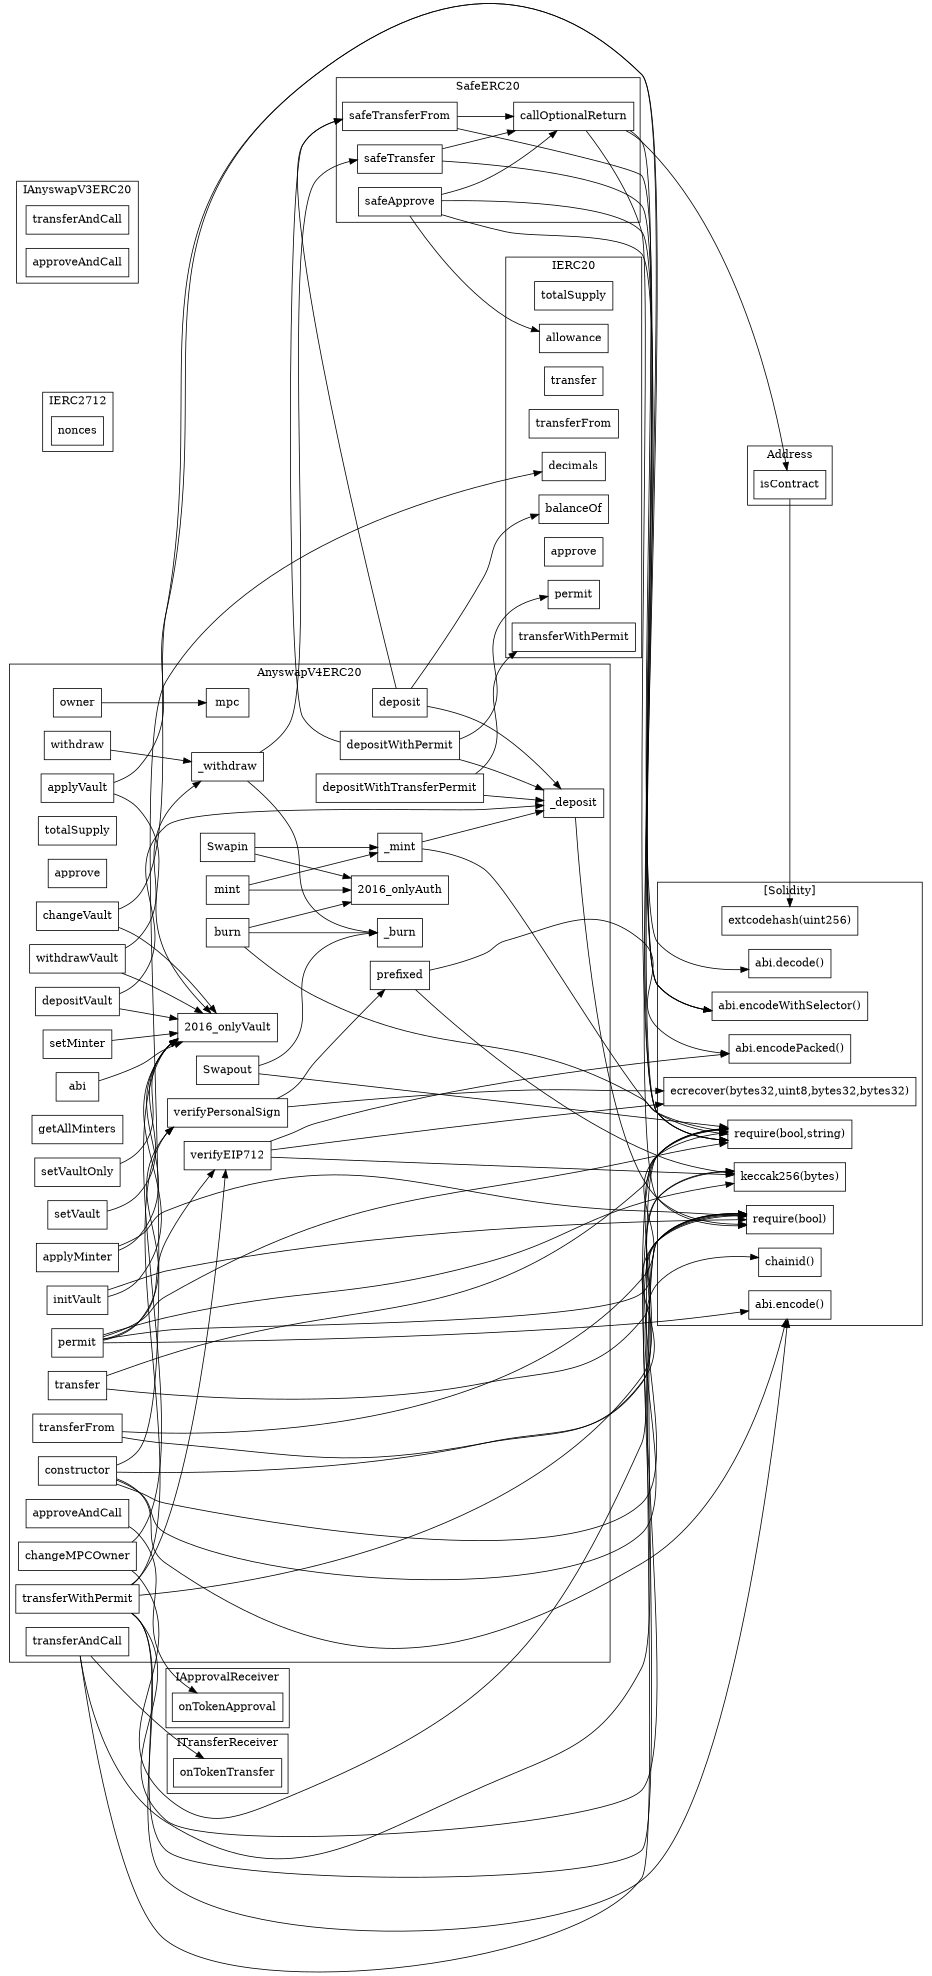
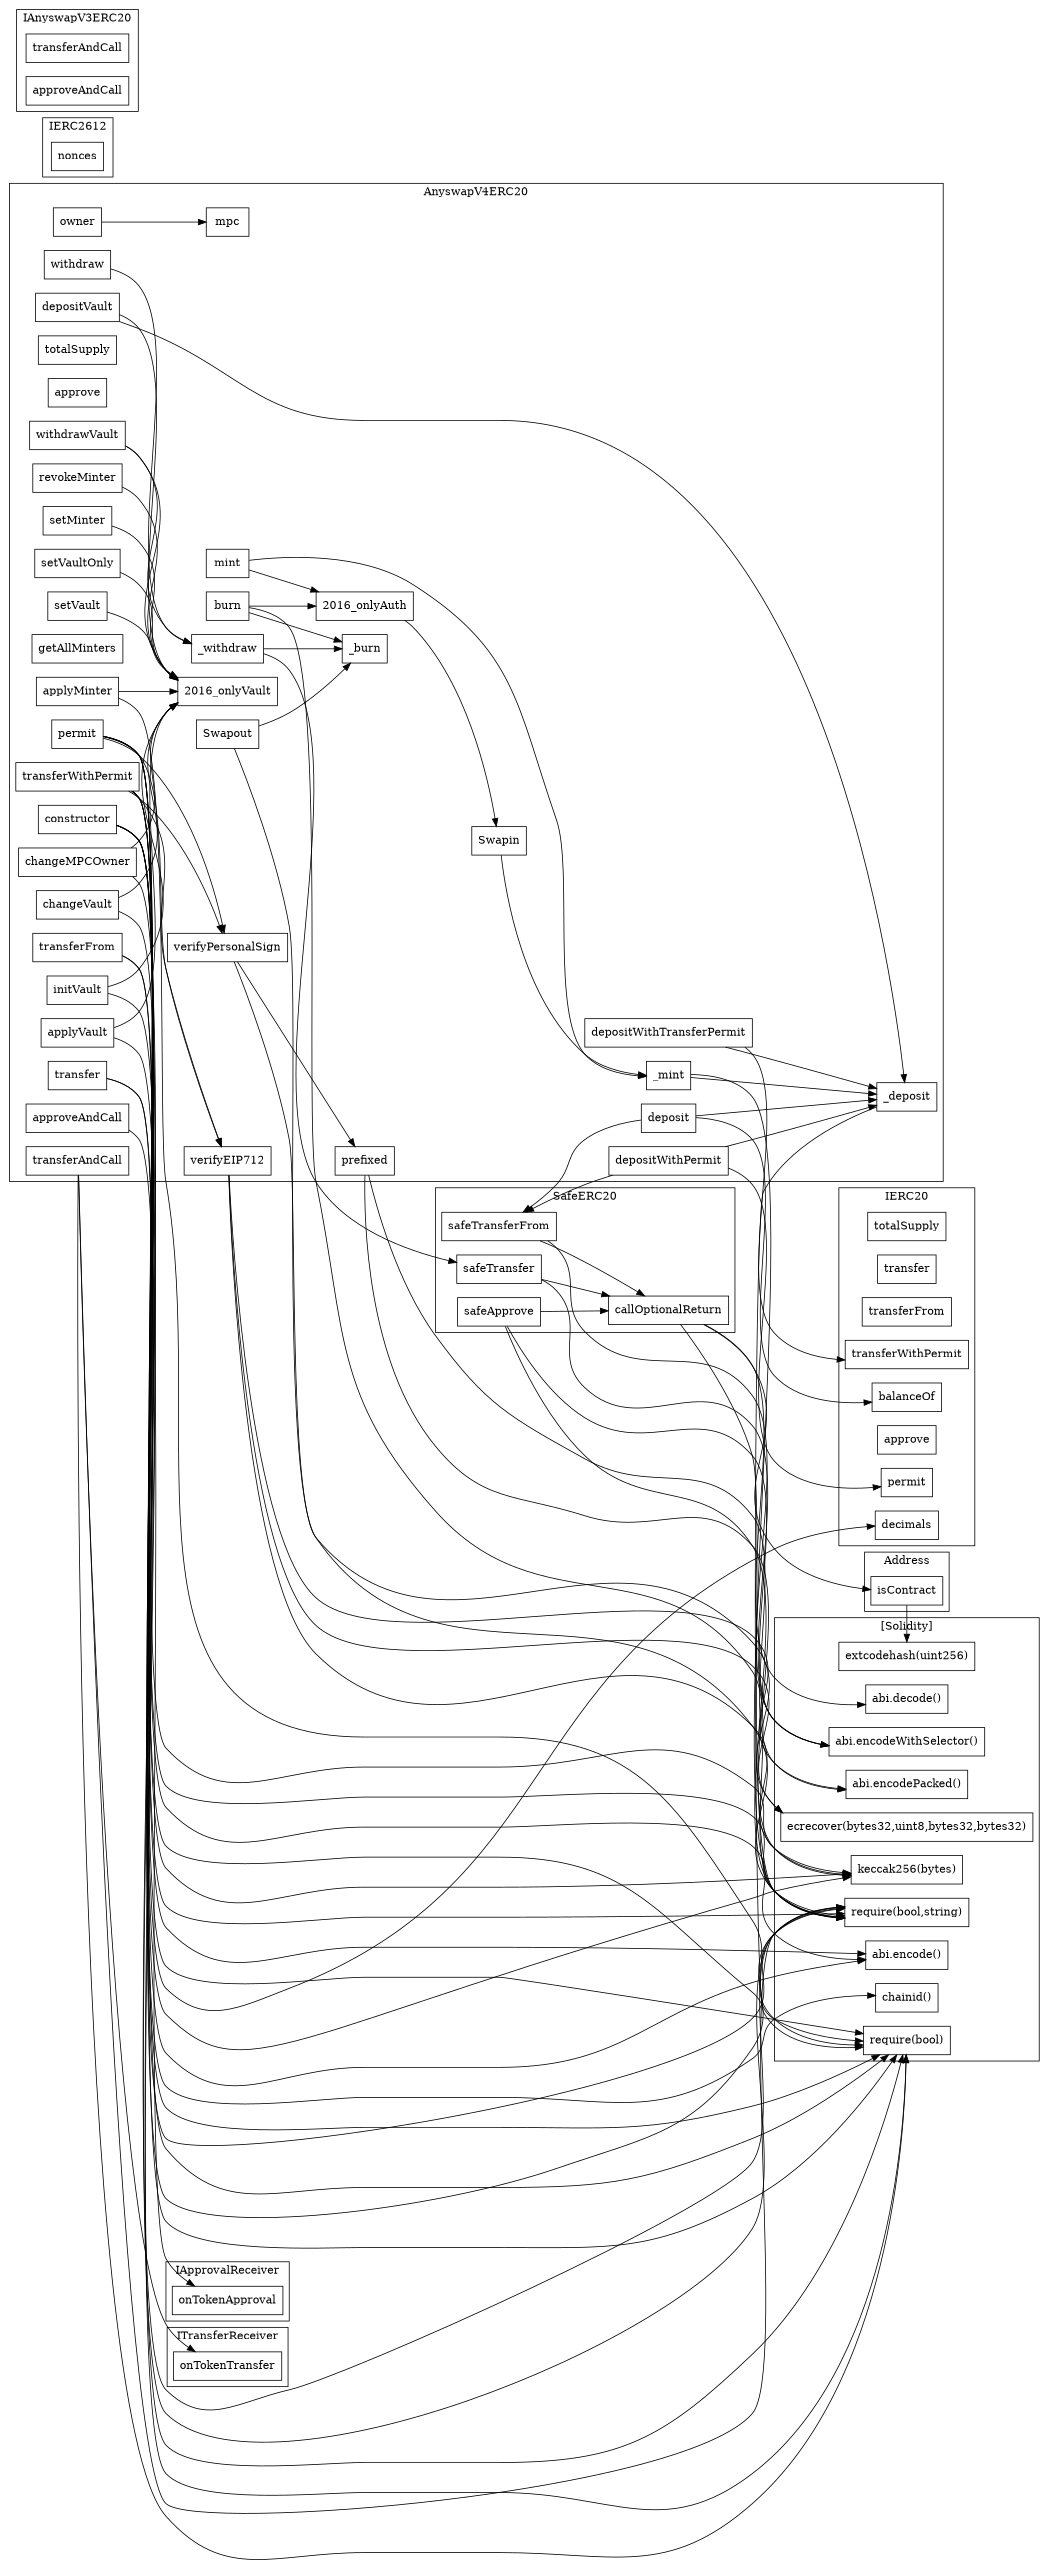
  strict digraph {
    rankdir=LR
    node [shape=box]
    n1 [label=burn]
    n2 [label=_burn]
    "2016_onlyAuth"
    n4 [label=constructor]
    n5 [label=depositVault]
    n6 [label=_deposit]
    "2016_onlyVault"
    n8 [label=owner]
    n9 [label=mpc]
    n10 [label=totalSupply]
    n11 [label=prefixed]
    n12 [label=approve]
    n13 [label=applyMinter]
    n14 [label=transfer]
    n15 [label=depositWithPermit]
-   n16 [label=abi]
+   n16 [label=revokeMinter]
    n17 [label=permit]
    n18 [label=verifyPersonalSign]
    n19 [label=verifyEIP712]
    n20 [label=transferFrom]
    n21 [label=getAllMinters]
    n22 [label=depositWithTransferPermit]
    n23 [label=transferWithPermit]
    n24 [label=approveAndCall]
    n25 [label=transferAndCall]
    n26 [label=Swapout]
    n27 [label=_withdraw]
    n28 [label=setMinter]
    n29 [label=changeMPCOwner]
    n30 [label=withdrawVault]
    n31 [label=applyVault]
    n32 [label=withdraw]
    n33 [label=mint]
    n34 [label=_mint]
    n35 [label=setVaultOnly]
    n36 [label=changeVault]
    n37 [label=setVault]
    n38 [label=deposit]
    n39 [label=Swapin]
    n40 [label=initVault]
    n41 [label=onTokenTransfer]
    n42 [label=nonces]
    n43 [label=isContract]
    n44 [label=totalSupply]
-   n45 [label=allowance]
    n46 [label=transfer]
    n47 [label=transferFrom]
    n48 [label=permit]
    n49 [label=transferWithPermit]
    n50 [label=approve]
    n51 [label=decimals]
    n52 [label=balanceOf]
    n53 [label=onTokenApproval]
    n54 [label=transferAndCall]
    n55 [label=approveAndCall]
    n56 [label=safeTransferFrom]
    n57 [label=callOptionalReturn]
    n58 [label=safeApprove]
    n59 [label=safeTransfer]
    "require(bool,string)"
    "require(bool)"
    "abi.encode()"
    "keccak256(bytes)"
    "chainid()"
    "abi.encodePacked()"
    "ecrecover(bytes32,uint8,bytes32,bytes32)"
    "extcodehash(uint256)"
    "abi.encodeWithSelector()"
    "abi.decode()"
    subgraph cluster_1 {
      label=AnyswapV4ERC20
      n1
      n2
      "2016_onlyAuth"
      n4
      n5
      n6
      "2016_onlyVault"
      n8
      n9
      n10
      n11
      n12
      n13
      n14
      n15
      n16
      n17
      n18
      n19
      n20
      n21
      n22
      n23
      n24
      n25
      n26
      n27
      n28
      n29
      n30
      n31
      n32
      n33
      n34
      n35
      n36
      n37
      n38
      n39
      n40
    }
    subgraph cluster_2 {
      label=ITransferReceiver
      n41
    }
    subgraph cluster_3 {
-     label=IERC2712
+     label=IERC2612
      n42
    }
    subgraph cluster_4 {
      label=Address
      n43
    }
    subgraph cluster_5 {
      label=IERC20
      n44
-     n45
      n46
      n47
      n48
      n49
      n50
      n51
      n52
    }
    subgraph cluster_6 {
      label=IApprovalReceiver
      n53
    }
    subgraph cluster_7 {
      label=IAnyswapV3ERC20
      n54
      n55
    }
    subgraph cluster_8 {
      label=SafeERC20
      n56
      n57
      n58
      n59
    }
    subgraph cluster_9 {
      label="[Solidity]"
      "require(bool,string)"
      "require(bool)"
      "abi.encode()"
      "keccak256(bytes)"
      "chainid()"
      "abi.encodePacked()"
      "ecrecover(bytes32,uint8,bytes32,bytes32)"
      "extcodehash(uint256)"
      "abi.encodeWithSelector()"
      "abi.decode()"
    }
    n1 -> n2
    n1 -> "2016_onlyAuth"
    n1 -> "require(bool,string)"
    n4 -> n51
    n4 -> "require(bool)"
    n4 -> "abi.encode()"
    n4 -> "keccak256(bytes)"
    n4 -> "chainid()"
    n5 -> n6
    n5 -> "2016_onlyVault"
    n6 -> "require(bool)"
    n8 -> n9
    n11 -> "keccak256(bytes)"
    n11 -> "abi.encodePacked()"
    n13 -> "2016_onlyVault"
    n13 -> "require(bool)"
    n14 -> "require(bool,string)"
    n14 -> "require(bool)"
    n15 -> n6
    n15 -> n48
    n15 -> n56
    n16 -> "2016_onlyVault"
    n17 -> n18
    n17 -> n19
    n17 -> "require(bool,string)"
    n17 -> "require(bool)"
    n17 -> "abi.encode()"
    n17 -> "keccak256(bytes)"
    n18 -> n11
    n18 -> "ecrecover(bytes32,uint8,bytes32,bytes32)"
    n19 -> "keccak256(bytes)"
    n19 -> "abi.encodePacked()"
    n19 -> "ecrecover(bytes32,uint8,bytes32,bytes32)"
    n20 -> "require(bool,string)"
    n20 -> "require(bool)"
    n22 -> n6
    n22 -> n49
    n23 -> n18
    n23 -> n19
    n23 -> "require(bool,string)"
    n23 -> "require(bool)"
    n23 -> "abi.encode()"
    n23 -> "keccak256(bytes)"
    n24 -> n53
    n25 -> n41
    n25 -> "require(bool,string)"
    n25 -> "require(bool)"
    n26 -> n2
    n26 -> "require(bool,string)"
    n27 -> n2
    n27 -> n59
    n28 -> "2016_onlyVault"
    n29 -> "2016_onlyVault"
    n29 -> "require(bool,string)"
    n30 -> "2016_onlyVault"
    n30 -> n27
    n31 -> "2016_onlyVault"
    n31 -> "require(bool)"
    n32 -> n27
    n33 -> "2016_onlyAuth"
    n33 -> n34
    n34 -> n6
    n34 -> "require(bool,string)"
    n35 -> "2016_onlyVault"
    n36 -> "2016_onlyVault"
    n36 -> "require(bool,string)"
    n37 -> "2016_onlyVault"
    n38 -> n6
    n38 -> n52
    n38 -> n56
-   n39 -> "2016_onlyAuth"
+   "2016_onlyAuth" -> n39
    n39 -> n34
    n40 -> "2016_onlyVault"
    n40 -> "require(bool)"
    n43 -> "extcodehash(uint256)"
    n56 -> n57
    n56 -> "abi.encodeWithSelector()"
    n57 -> n43
    n57 -> "require(bool,string)"
    n57 -> "abi.decode()"
-   n58 -> n45
    n58 -> n57
    n58 -> "require(bool,string)"
    n58 -> "abi.encodeWithSelector()"
    n59 -> n57
    n59 -> "abi.encodeWithSelector()"
  }
